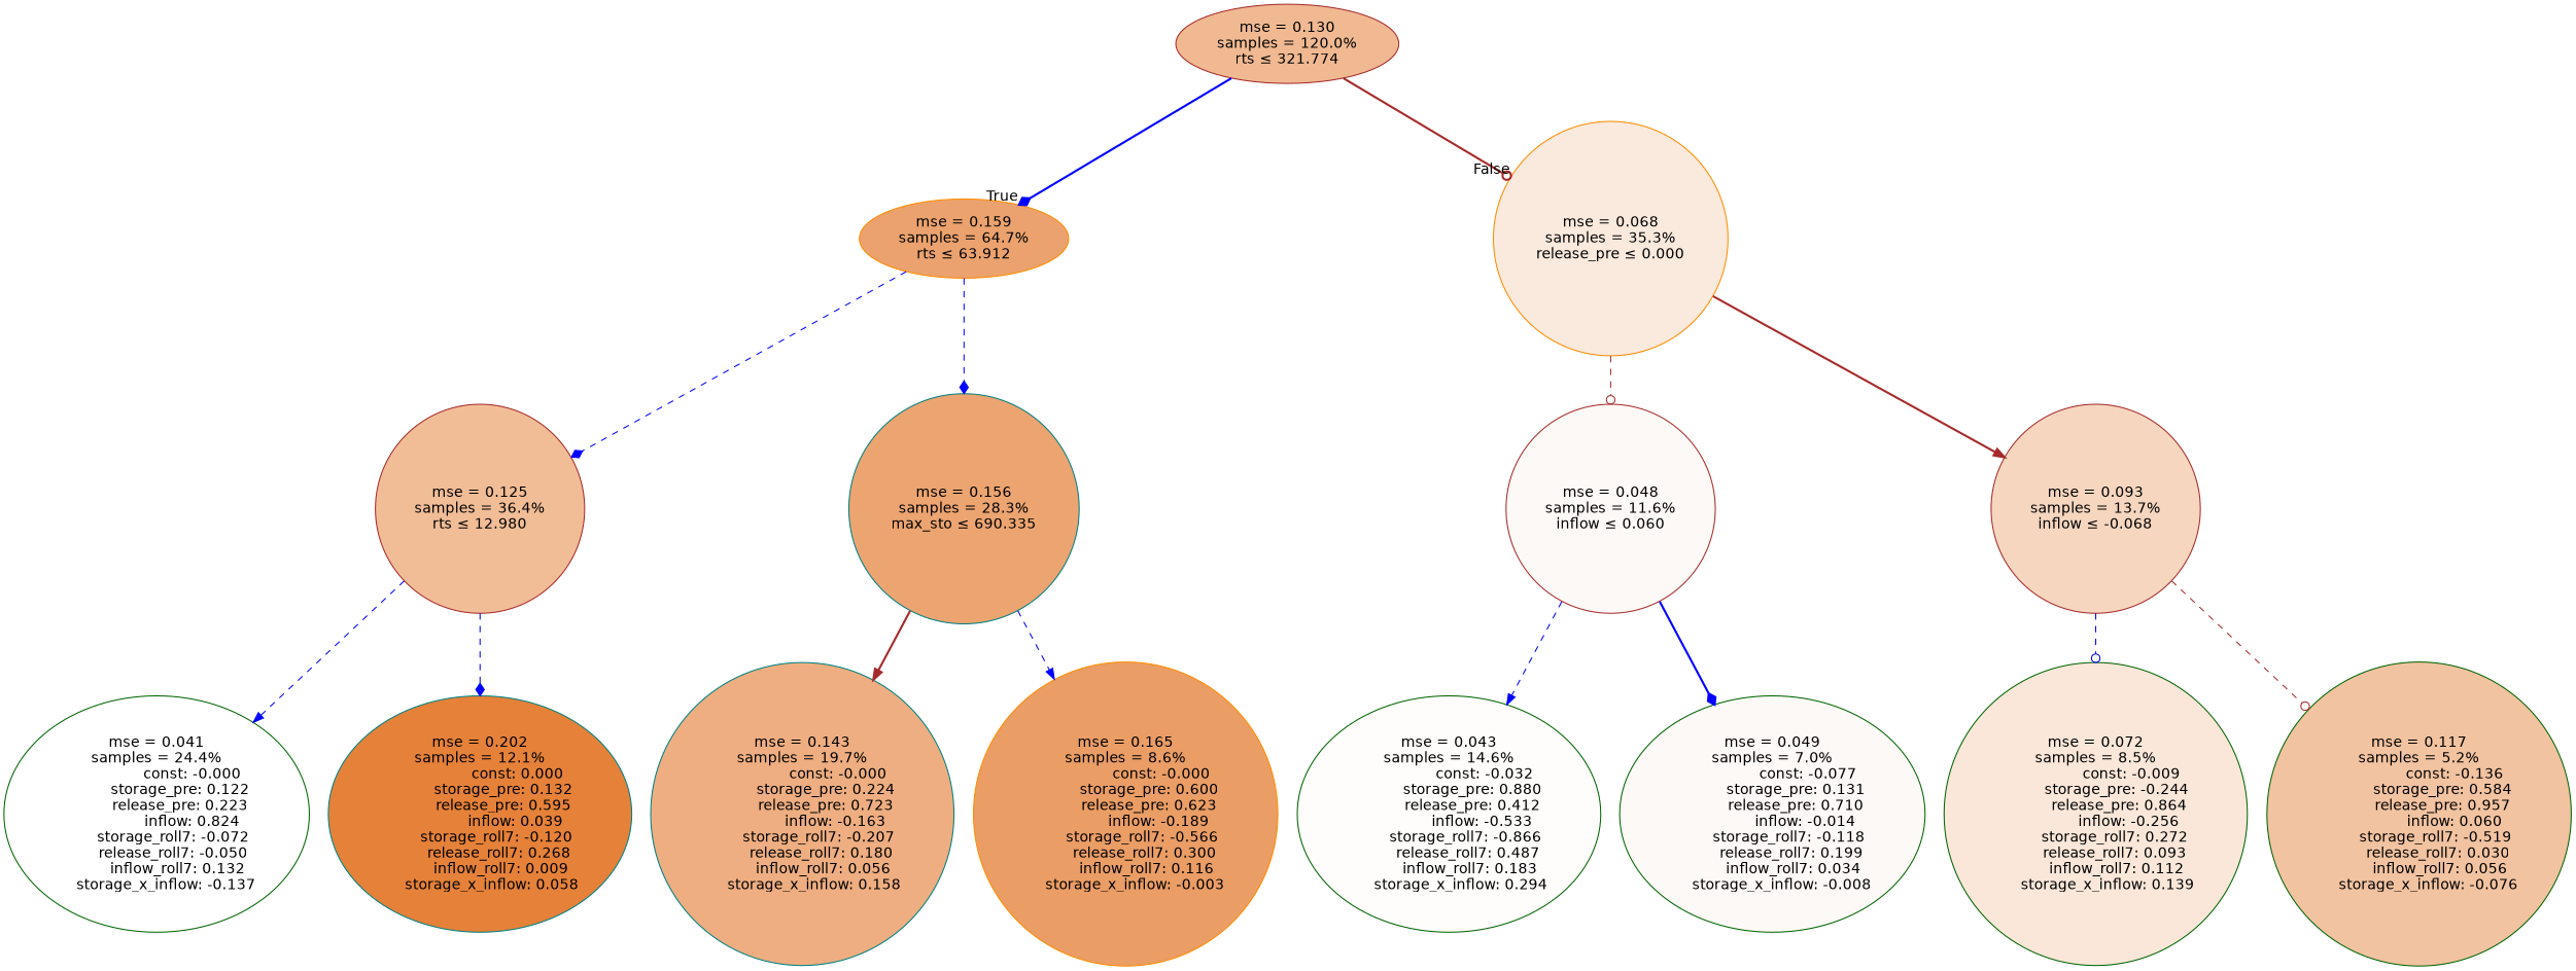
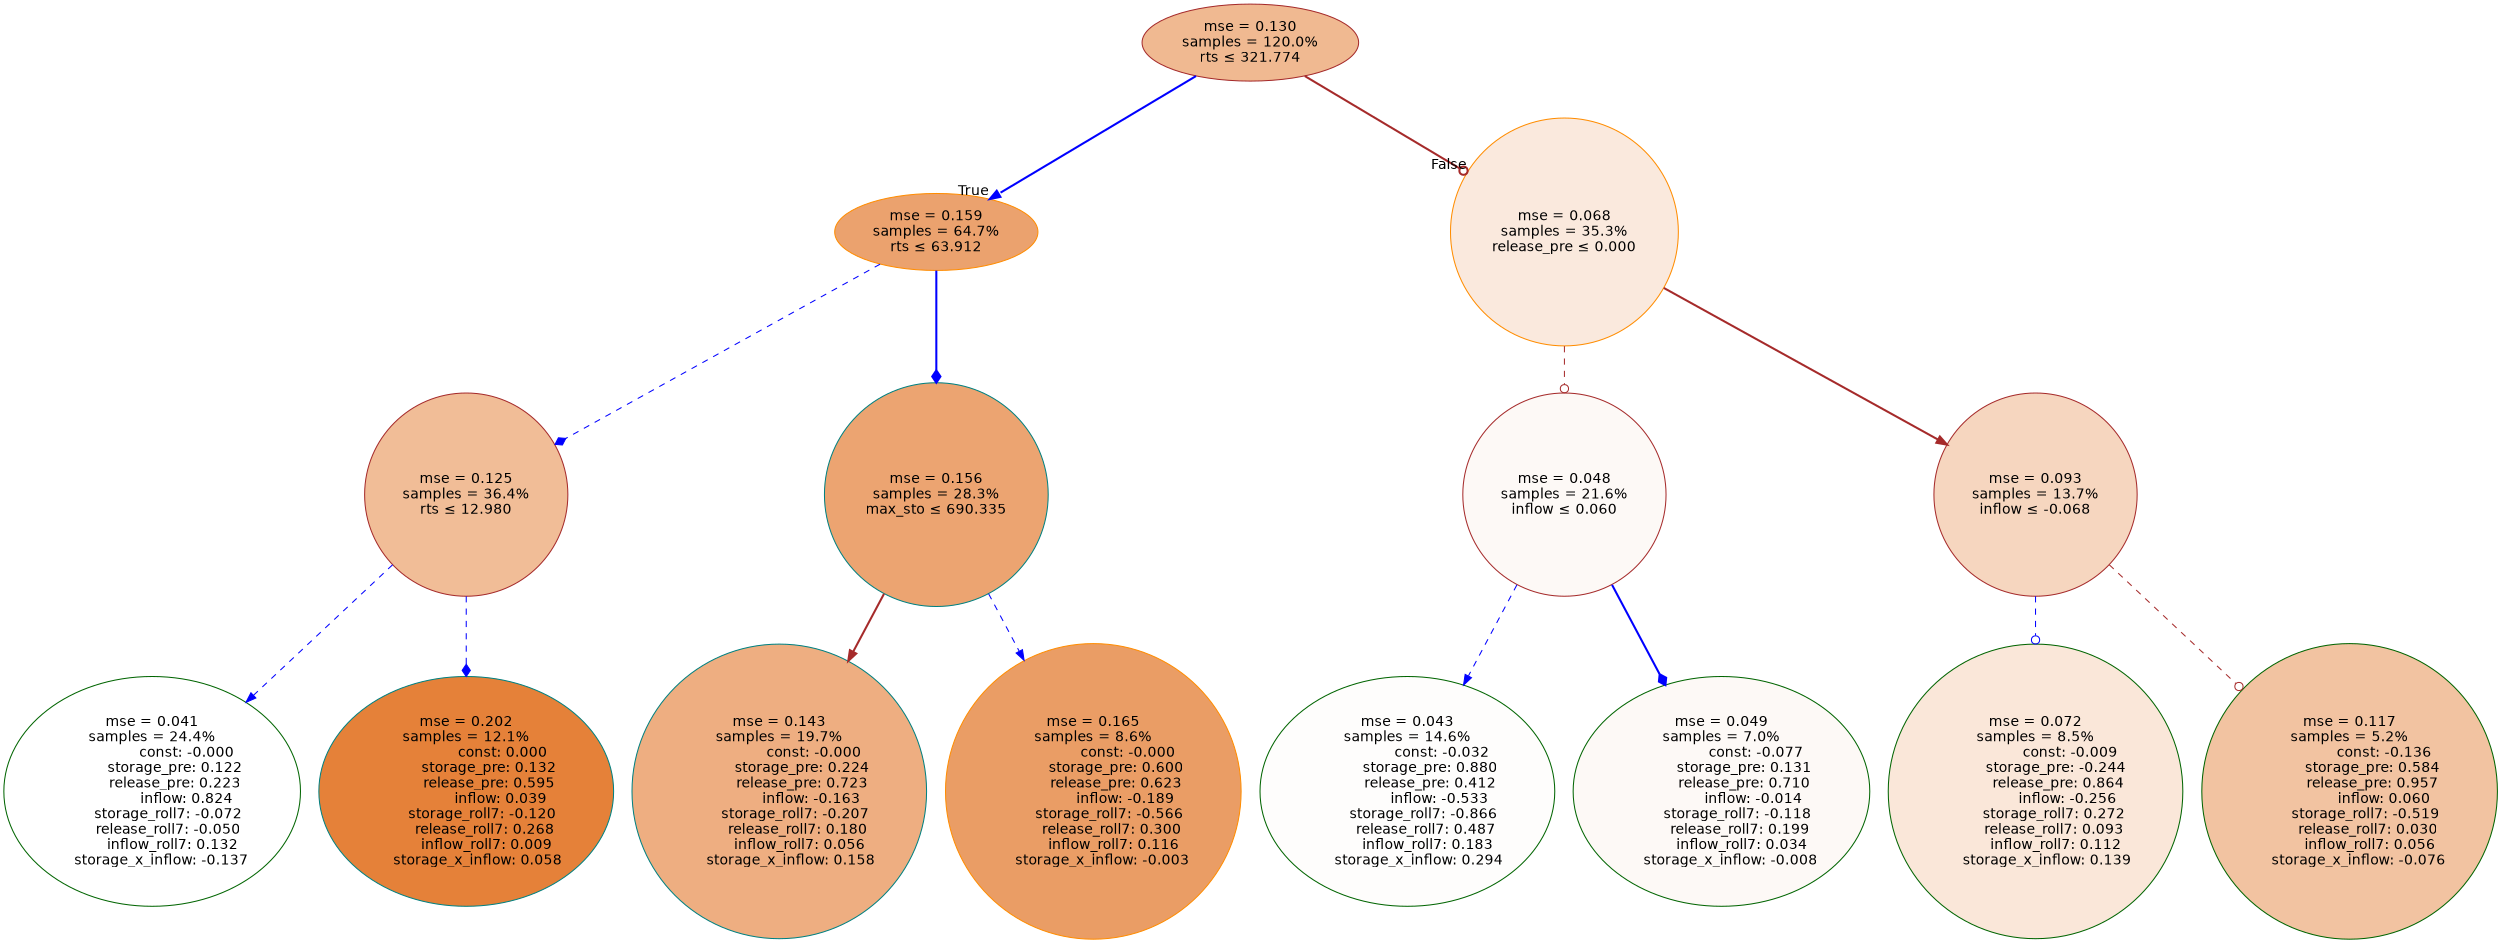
  digraph {
    node [color=darkgreen fillcolor="#fdf9f6" fontname=helvetica shape=circle style="filled, rounded"]
    edge [arrowhead=diamond color=blue fontname=helvetica style=dashed]
    n1 [color=brown fillcolor="#f0b991" label="mse = 0.130\nsamples = 120.0%\nrts &le; 321.774" shape=ellipse]
    n2 [color=darkorange fillcolor="#eba26e" label="mse = 0.159\nsamples = 64.7%\nrts &le; 63.912" shape=ellipse]
    n3 [color=darkorange fillcolor="#fae9dd" label="mse = 0.068\nsamples = 35.3%\nrelease_pre &le; 0.000"]
    n4 [color=brown fillcolor="#f1bd97" label="mse = 0.125\nsamples = 36.4%\nrts &le; 12.980"]
    n5 [color=teal fillcolor="#eca471" label="mse = 0.156\nsamples = 28.3%\nmax_sto &le; 690.335"]
-   n6 [color=brown label="mse = 0.048\nsamples = 11.6%\ninflow &le; 0.060"]
+   n6 [color=brown label="mse = 0.048\nsamples = 21.6%\ninflow &le; 0.060"]
    n7 [color=brown fillcolor="#f6d6bf" label="mse = 0.093\nsamples = 13.7%\ninflow &le; -0.068"]
    n8 [fillcolor="#ffffff" label="mse = 0.041\nsamples = 24.4%\n               const: -0.000\n          storage_pre: 0.122\n          release_pre: 0.223\n               inflow: 0.824\n       storage_roll7: -0.072\n       release_roll7: -0.050\n         inflow_roll7: 0.132\n    storage_x_inflow: -0.137" shape=ellipse]
    n9 [color=teal fillcolor="#e58139" label="mse = 0.202\nsamples = 12.1%\n                const: 0.000\n          storage_pre: 0.132\n          release_pre: 0.595\n               inflow: 0.039\n       storage_roll7: -0.120\n        release_roll7: 0.268\n         inflow_roll7: 0.009\n     storage_x_inflow: 0.058" shape=ellipse]
    n10 [color=teal fillcolor="#eeae81" label="mse = 0.143\nsamples = 19.7%\n               const: -0.000\n          storage_pre: 0.224\n          release_pre: 0.723\n              inflow: -0.163\n       storage_roll7: -0.207\n        release_roll7: 0.180\n         inflow_roll7: 0.056\n     storage_x_inflow: 0.158"]
    n11 [color=darkorange fillcolor="#ea9d65" label="mse = 0.165\nsamples = 8.6%\n               const: -0.000\n          storage_pre: 0.600\n          release_pre: 0.623\n              inflow: -0.189\n       storage_roll7: -0.566\n        release_roll7: 0.300\n         inflow_roll7: 0.116\n    storage_x_inflow: -0.003"]
    n12 [fillcolor="#fefdfc" label="mse = 0.043\nsamples = 14.6%\n               const: -0.032\n          storage_pre: 0.880\n          release_pre: 0.412\n              inflow: -0.533\n       storage_roll7: -0.866\n        release_roll7: 0.487\n         inflow_roll7: 0.183\n     storage_x_inflow: 0.294" shape=ellipse]
    n13 [label="mse = 0.049\nsamples = 7.0%\n               const: -0.077\n          storage_pre: 0.131\n          release_pre: 0.710\n              inflow: -0.014\n       storage_roll7: -0.118\n        release_roll7: 0.199\n         inflow_roll7: 0.034\n    storage_x_inflow: -0.008" shape=ellipse]
    n14 [fillcolor="#fae7d9" label="mse = 0.072\nsamples = 8.5%\n               const: -0.009\n         storage_pre: -0.244\n          release_pre: 0.864\n              inflow: -0.256\n        storage_roll7: 0.272\n        release_roll7: 0.093\n         inflow_roll7: 0.112\n     storage_x_inflow: 0.139"]
    n15 [fillcolor="#f2c3a1" label="mse = 0.117\nsamples = 5.2%\n               const: -0.136\n          storage_pre: 0.584\n          release_pre: 0.957\n               inflow: 0.060\n       storage_roll7: -0.519\n        release_roll7: 0.030\n         inflow_roll7: 0.056\n    storage_x_inflow: -0.076"]
-   n1 -> n2 [headlabel=True labelangle=45 labeldistance=2.5 style=bold]
+   n1 -> n2 [arrowhead=normal headlabel=True labelangle=45 labeldistance=2.5 style=bold]
    n1 -> n3 [arrowhead=odot color=brown headlabel=False labelangle=-45 labeldistance=2.5 style=bold]
    n2 -> n4
-   n2 -> n5
+   n2 -> n5 [style=bold]
    n3 -> n6 [arrowhead=odot color=brown]
    n3 -> n7 [arrowhead=normal color=brown style=bold]
    n4 -> n8 [arrowhead=normal]
    n4 -> n9
    n5 -> n10 [arrowhead=normal color=brown style=bold]
    n5 -> n11 [arrowhead=normal]
    n6 -> n12 [arrowhead=normal]
    n6 -> n13 [style=bold]
    n7 -> n14 [arrowhead=odot]
    n7 -> n15 [arrowhead=odot color=brown]
  }
